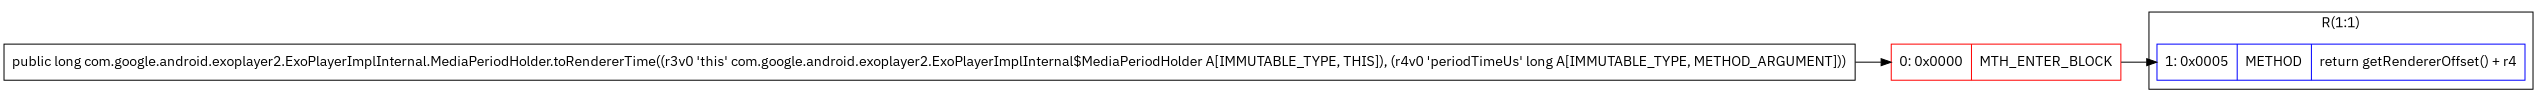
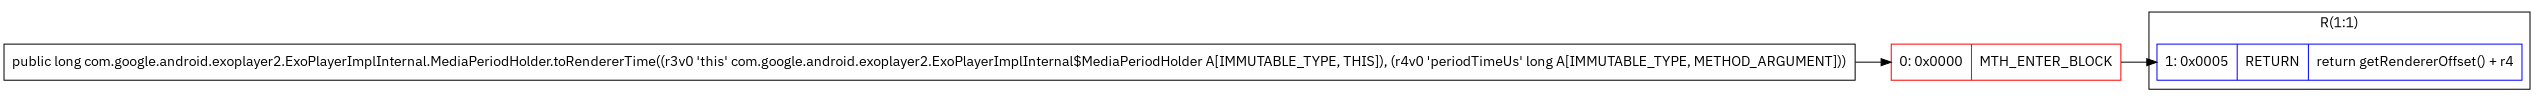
  digraph {
    rankdir=LR
    fontname="IBM Plex Sans"
    node [shape=record fontname="IBM Plex Sans"]
    edge [fontname="IBM Plex Sans"]
-   n1 [color=blue label="{1\:\ 0x0005|METHOD\l|return getRendererOffset() + r4\l}"]
+   n1 [color=blue label="{1\:\ 0x0005|RETURN\l|return getRendererOffset() + r4\l}"]
    n2 [color=red label="{0\:\ 0x0000|MTH_ENTER_BLOCK\l}"]
    n3 [label="{public long com.google.android.exoplayer2.ExoPlayerImplInternal.MediaPeriodHolder.toRendererTime((r3v0 'this' com.google.android.exoplayer2.ExoPlayerImplInternal$MediaPeriodHolder A[IMMUTABLE_TYPE, THIS]), (r4v0 'periodTimeUs' long A[IMMUTABLE_TYPE, METHOD_ARGUMENT])) }"]
    subgraph cluster_1 {
      label="R(1:1)"
      n1
    }
    n2 -> n1
    n3 -> n2
  }
